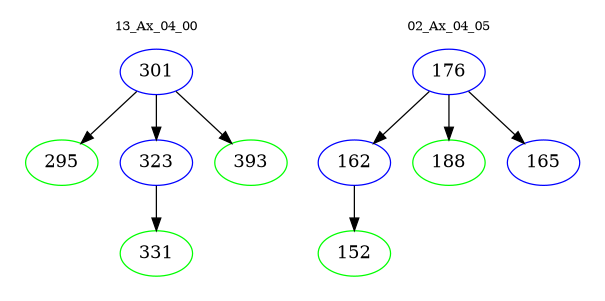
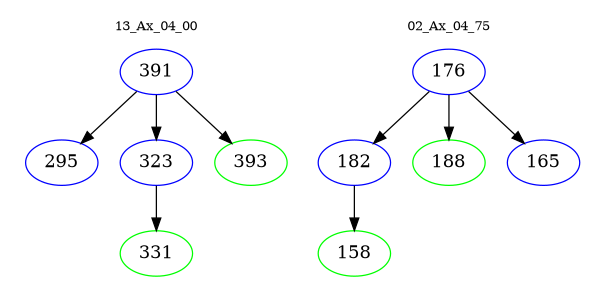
  digraph {
    node [color=blue]
    edge [color=black]
-   n1 [label=301]
-   n2 [color=green label=295]
+   n1 [label=391]
+   n2 [label=295]
    n3 [label=323]
    n4 [color=green label=393]
    n5 [color=green label=331]
    n6 [label=176]
-   n7 [label=162]
+   n7 [label=182]
    n8 [color=green label=188]
    n9 [label=165]
-   n10 [color=green label=152]
+   n10 [color=green label=158]
    subgraph cluster_1 {
      color=white
      fontsize=10
      label="13_Ax_04_00"
      n1
      n2
      n3
      n4
      n5
    }
    subgraph cluster_2 {
      color=white
      fontsize=10
-     label="02_Ax_04_05"
+     label="02_Ax_04_75"
      n6
      n7
      n8
      n9
      n10
    }
    n1 -> n2
    n1 -> n3
    n1 -> n4
    n3 -> n5
    n6 -> n7
    n6 -> n8
    n6 -> n9
    n7 -> n10
  }
